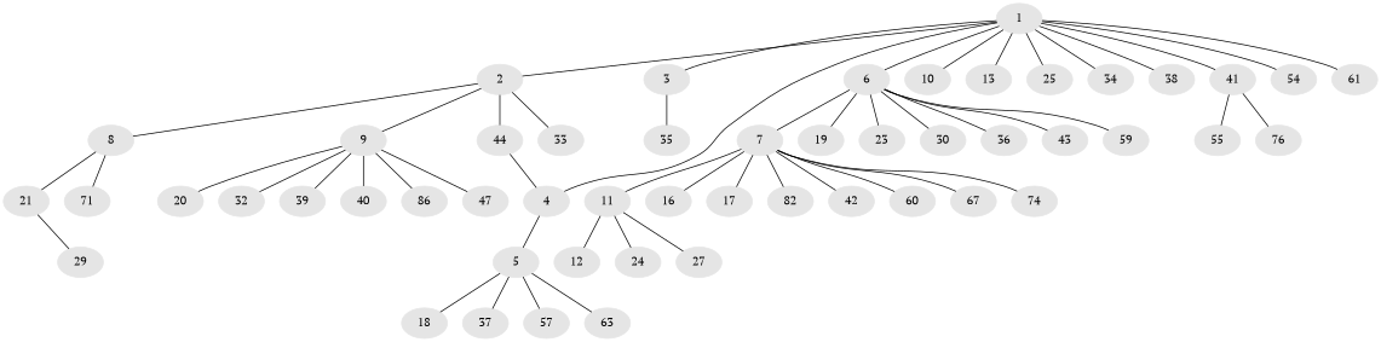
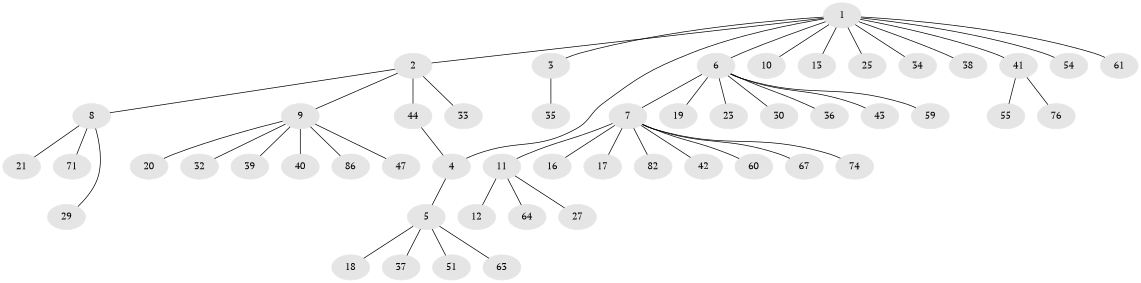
  graph {
    fontname="PT Serif"
    node [color=gray90 fontname="PT Serif" style=filled]
    edge [fontname="PT Serif"]
    1
    2
    3
    4
    6 [super="+27"]
    10 [super="+52"]
    13
    25 [super="+69"]
    34
    38
    41
    54
    61
    8 [super="+15"]
    9
    44 [super="+58"]
    n17 [label=33]
    35 [super="+70"]
    5
    7
    19 [super="+62+28"]
    23
    30
    36
    43
    59
    55
    n28 [label=76 super="+65"]
    21 [super="+31"]
    71
    20 [super="+33+57"]
    32
    39
    40
    n35 [label=86]
    47 [super="+64"]
    18 [super="+48"]
    37
-   51 [label=57]
+   51
    63
    11 [super="+14+66+50+73"]
    16
    17
    n44 [label=82 super="+45"]
    42
    60
    67
    74
    12
-   24
+   24 [label=64]
    n51 [label=27]
    29
    1 -- 2
    1 -- 3
    1 -- 4
    1 -- 6
    1 -- 10
    1 -- 13
    1 -- 25
    1 -- 34
    1 -- 38
    1 -- 41
    1 -- 54
    1 -- 61
    2 -- 8
    2 -- 9
    2 -- 44
    2 -- n17
    3 -- 35
    4 -- 5
    6 -- 7
    6 -- 19
    6 -- 23
    6 -- 30
    6 -- 36
    6 -- 43
    6 -- 59
    41 -- 55
    41 -- n28
    8 -- 21
    8 -- 71
    9 -- 20
    9 -- 32
    9 -- 39
    9 -- 40
    9 -- n35
    9 -- 47
    44 -- 4
    5 -- 18
    5 -- 37
    5 -- 51
    5 -- 63
    7 -- 11
    7 -- 16
    7 -- 17
    7 -- n44
    7 -- 42
    7 -- 60
    7 -- 67
    7 -- 74
-   21 -- 29
+   8 -- 29
    11 -- 12
    11 -- 24
    11 -- n51
  }
